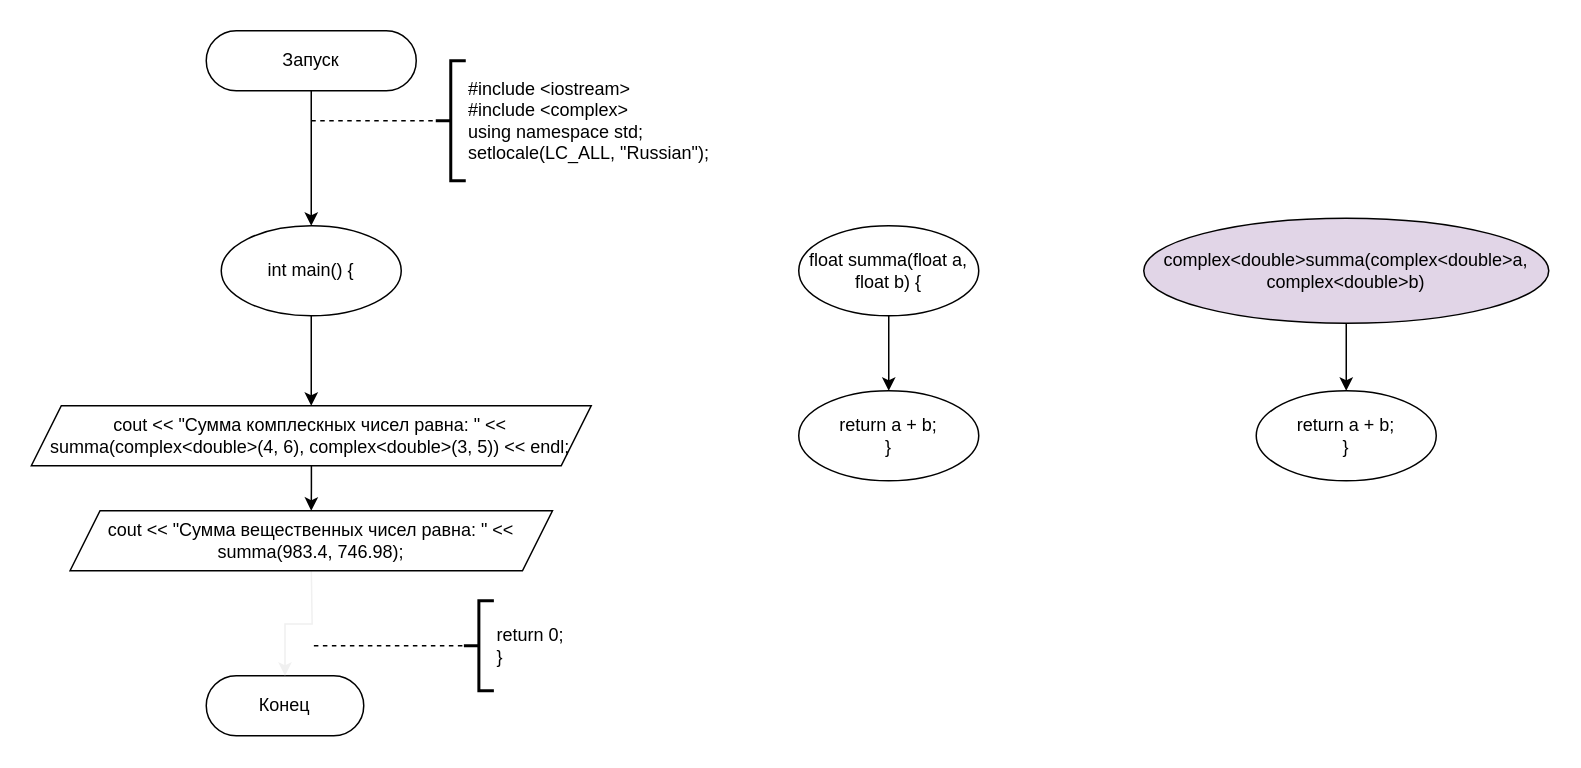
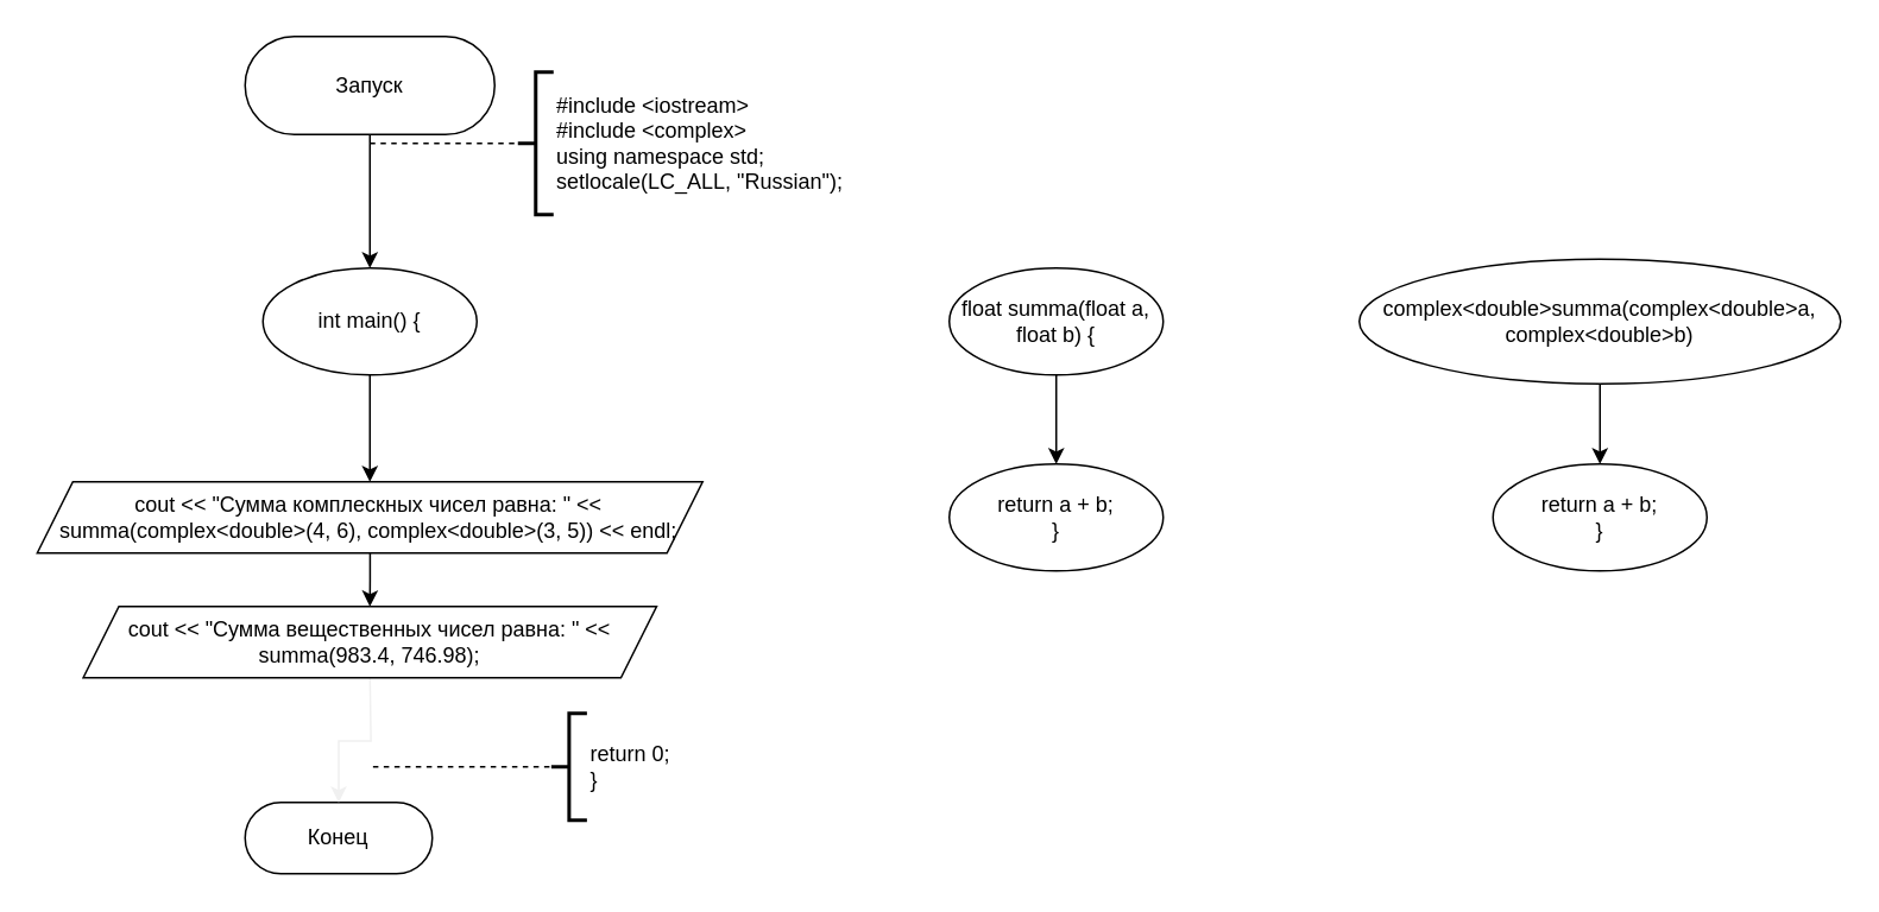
  <mxCell id="0" />
  <mxCell id="1" parent="0" />
  <mxCell id="2" style="edgeStyle=orthogonalEdgeStyle;rounded=0;orthogonalLoop=1;jettySize=auto;html=1;" parent="1" source="3" edge="1"><mxGeometry relative="1" as="geometry"><mxPoint x="207" y="150" as="targetPoint" /></mxGeometry></mxCell>
- <mxCell id="3" value="Запуск" style="rounded=1;whiteSpace=wrap;html=1;arcSize=50;" parent="1" vertex="1"><mxGeometry x="137" y="20" width="140" height="40" as="geometry" /></mxCell>
+ <mxCell id="3" value="Запуск" style="rounded=1;whiteSpace=wrap;html=1;arcSize=50;" parent="1" vertex="1"><mxGeometry x="137" y="20" width="140" height="55" as="geometry" /></mxCell>
  <mxCell id="4" value="#include &amp;lt;iostream&amp;gt;&lt;br&gt;#include &amp;lt;complex&amp;gt;&lt;br&gt;using namespace std;&lt;br&gt;setlocale(LC_ALL, &quot;Russian&quot;);" style="strokeWidth=2;html=1;shape=mxgraph.flowchart.annotation_2;align=left;labelPosition=right;pointerEvents=1;" parent="1" vertex="1"><mxGeometry x="290.01" y="40" width="20" height="80" as="geometry" /></mxCell>
  <mxCell id="5" value="" style="endArrow=none;dashed=1;html=1;entryX=0;entryY=0.5;entryDx=0;entryDy=0;entryPerimeter=0;" parent="1" target="4" edge="1"><mxGeometry width="50" height="50" relative="1" as="geometry"><mxPoint x="207" y="80" as="sourcePoint" /><mxPoint x="297" y="70" as="targetPoint" /></mxGeometry></mxCell>
  <mxCell id="6" value="Конец" style="rounded=1;whiteSpace=wrap;html=1;arcSize=50;" parent="1" vertex="1"><mxGeometry x="137" y="450" width="105" height="40" as="geometry" /></mxCell>
  <mxCell id="7" value="return 0;&lt;br&gt;}" style="strokeWidth=2;html=1;shape=mxgraph.flowchart.annotation_2;align=left;labelPosition=right;pointerEvents=1;" parent="1" vertex="1"><mxGeometry x="308.75" y="400" width="20" height="60" as="geometry" /></mxCell>
  <mxCell id="8" value="" style="endArrow=none;dashed=1;html=1;entryX=0;entryY=0.5;entryDx=0;entryDy=0;entryPerimeter=0;" parent="1" edge="1"><mxGeometry width="50" height="50" relative="1" as="geometry"><mxPoint x="208.75" y="430" as="sourcePoint" /><mxPoint x="308.75" y="430" as="targetPoint" /></mxGeometry></mxCell>
  <mxCell id="9" style="edgeStyle=orthogonalEdgeStyle;rounded=0;html=1;strokeColor=#f0f0f0;" parent="1" target="6" edge="1"><mxGeometry relative="1" as="geometry"><mxPoint x="207.05" y="380" as="sourcePoint" /></mxGeometry></mxCell>
  <mxCell id="10" style="edgeStyle=none;html=1;rounded=0;" edge="1" parent="1" source="11" target="13"><mxGeometry relative="1" as="geometry" /></mxCell>
  <mxCell id="11" value="int main() {" style="ellipse;whiteSpace=wrap;html=1;" vertex="1" parent="1"><mxGeometry x="147" y="150" width="120" height="60" as="geometry" /></mxCell>
  <mxCell id="12" value="" style="edgeStyle=orthogonalEdgeStyle;rounded=0;html=1;" edge="1" parent="1" source="13" target="14"><mxGeometry relative="1" as="geometry" /></mxCell>
  <mxCell id="13" value="cout &amp;lt;&amp;lt; &quot;Сумма комплескных чисел равна: &quot; &amp;lt;&amp;lt; summa(complex&amp;lt;double&amp;gt;(4, 6), complex&amp;lt;double&amp;gt;(3, 5)) &amp;lt;&amp;lt; endl;" style="shape=parallelogram;perimeter=parallelogramPerimeter;whiteSpace=wrap;html=1;fixedSize=1;" vertex="1" parent="1"><mxGeometry x="20.38" y="270" width="373.25" height="40" as="geometry" /></mxCell>
  <mxCell id="14" value="&lt;div&gt;&lt;span&gt;&#09;&lt;/span&gt;cout &amp;lt;&amp;lt; &quot;Сумма вещественных чисел равна: &quot; &amp;lt;&amp;lt; summa(983.4, 746.98);&lt;/div&gt;" style="shape=parallelogram;perimeter=parallelogramPerimeter;whiteSpace=wrap;html=1;fixedSize=1;" vertex="1" parent="1"><mxGeometry x="46.19" y="340" width="321.62" height="40" as="geometry" /></mxCell>
  <mxCell id="15" style="edgeStyle=orthogonalEdgeStyle;rounded=0;html=1;" edge="1" parent="1" source="16" target="19"><mxGeometry relative="1" as="geometry" /></mxCell>
  <mxCell id="16" value="&lt;div&gt;float summa(float a, float b) {&lt;/div&gt;" style="ellipse;whiteSpace=wrap;html=1;" vertex="1" parent="1"><mxGeometry x="532" y="150" width="120" height="60" as="geometry" /></mxCell>
  <mxCell id="17" style="edgeStyle=orthogonalEdgeStyle;rounded=0;html=1;" edge="1" parent="1" source="18" target="20"><mxGeometry relative="1" as="geometry" /></mxCell>
- <mxCell id="18" value="&lt;div&gt;complex&amp;lt;double&amp;gt;summa(complex&amp;lt;double&amp;gt;a, complex&amp;lt;double&amp;gt;b)&lt;/div&gt;" style="ellipse;whiteSpace=wrap;html=1;fillColor=#e1d5e7;" vertex="1" parent="1"><mxGeometry x="762" y="145" width="270" height="70" as="geometry" /></mxCell>
+ <mxCell id="18" value="&lt;div&gt;complex&amp;lt;double&amp;gt;summa(complex&amp;lt;double&amp;gt;a, complex&amp;lt;double&amp;gt;b)&lt;/div&gt;" style="ellipse;whiteSpace=wrap;html=1;" vertex="1" parent="1"><mxGeometry x="762" y="145" width="270" height="70" as="geometry" /></mxCell>
  <mxCell id="19" value="&lt;div&gt;return a + b;&lt;/div&gt;&lt;div&gt;}&lt;/div&gt;" style="ellipse;whiteSpace=wrap;html=1;" vertex="1" parent="1"><mxGeometry x="532" y="260" width="120" height="60" as="geometry" /></mxCell>
  <mxCell id="20" value="&lt;div&gt;return a + b;&lt;/div&gt;&lt;div&gt;}&lt;/div&gt;" style="ellipse;whiteSpace=wrap;html=1;" vertex="1" parent="1"><mxGeometry x="837" y="260" width="120" height="60" as="geometry" /></mxCell>
